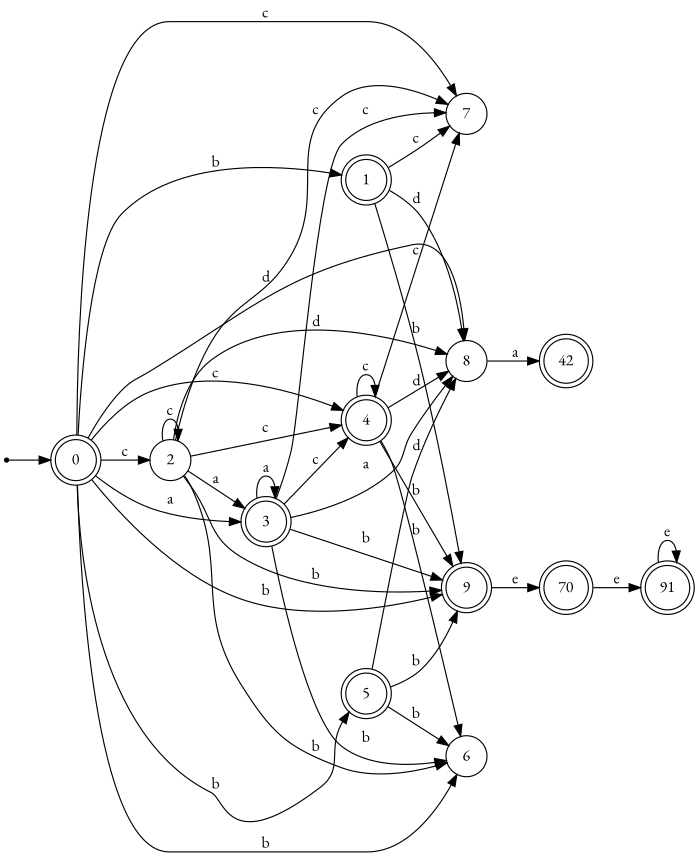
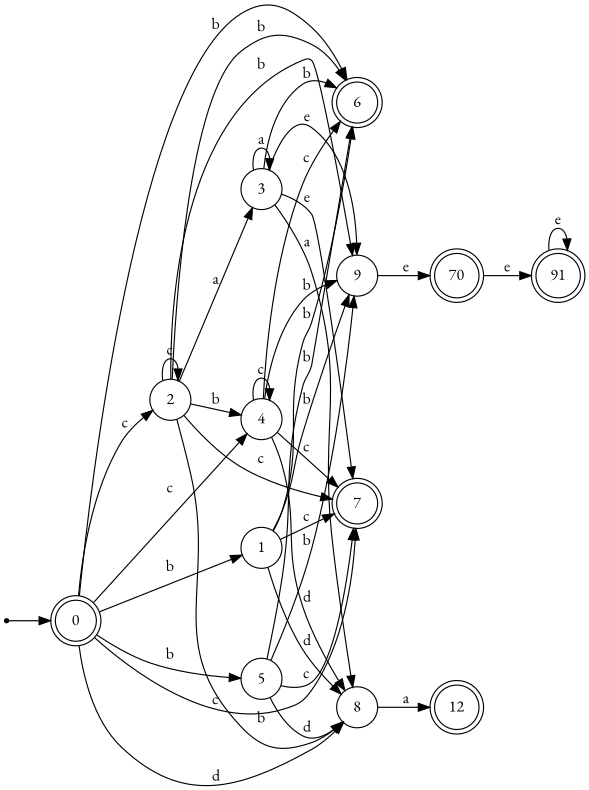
  digraph {
    fontname="EB Garamond"
    rankdir=LR
    node [fontname="EB Garamond" shape=circle]
    edge [fontname="EB Garamond"]
    dummy0 [shape=point]
    0 [shape=doublecircle]
-   1 [shape=doublecircle]
+   1
    2
-   3 [shape=doublecircle]
-   4 [shape=doublecircle]
-   5 [shape=doublecircle]
-   6
-   7
+   3
+   4
+   5
+   6 [shape=doublecircle]
+   7 [shape=doublecircle]
    8
-   9 [shape=doublecircle]
-   12 [shape=doublecircle label=42]
+   9
+   12 [shape=doublecircle]
    n13 [label=70 shape=doublecircle]
    n14 [label=91 shape=doublecircle]
    dummy0 -> 0
    0 -> 1 [label=b]
    0 -> 2 [label=c]
-   0 -> 3 [label=a]
    0 -> 4 [label=c]
    0 -> 5 [label=b]
    0 -> 6 [label=b]
    0 -> 7 [label=c]
    0 -> 8 [label=d]
-   0 -> 9 [label=b]
+   1 -> 6 [label=b]
    1 -> 7 [label=c]
    1 -> 8 [label=d]
    1 -> 9 [label=b]
    2 -> 2 [label=c]
    2 -> 3 [label=a]
-   2 -> 4 [label=c]
+   2 -> 4 [label=b]
    2 -> 6 [label=b]
    2 -> 7 [label=c]
-   2 -> 8 [label=d]
+   2 -> 8 [label=b]
    2 -> 9 [label=b]
    3 -> 3 [label=a]
-   3 -> 4 [label=c]
    3 -> 6 [label=b]
-   3 -> 7 [label=c]
+   3 -> 7 [label=e]
    3 -> 8 [label=a]
-   3 -> 9 [label=b]
+   3 -> 9 [label=e]
    4 -> 4 [label=c]
-   4 -> 6 [label=b]
+   4 -> 6 [label=c]
    4 -> 7 [label=c]
    4 -> 8 [label=d]
    4 -> 9 [label=b]
    5 -> 6 [label=b]
+   5 -> 7 [label=c]
    5 -> 8 [label=d]
    5 -> 9 [label=b]
    8 -> 12 [label=a]
    9 -> n13 [label=e]
    n13 -> n14 [label=e]
    n14 -> n14 [label=e]
  }
